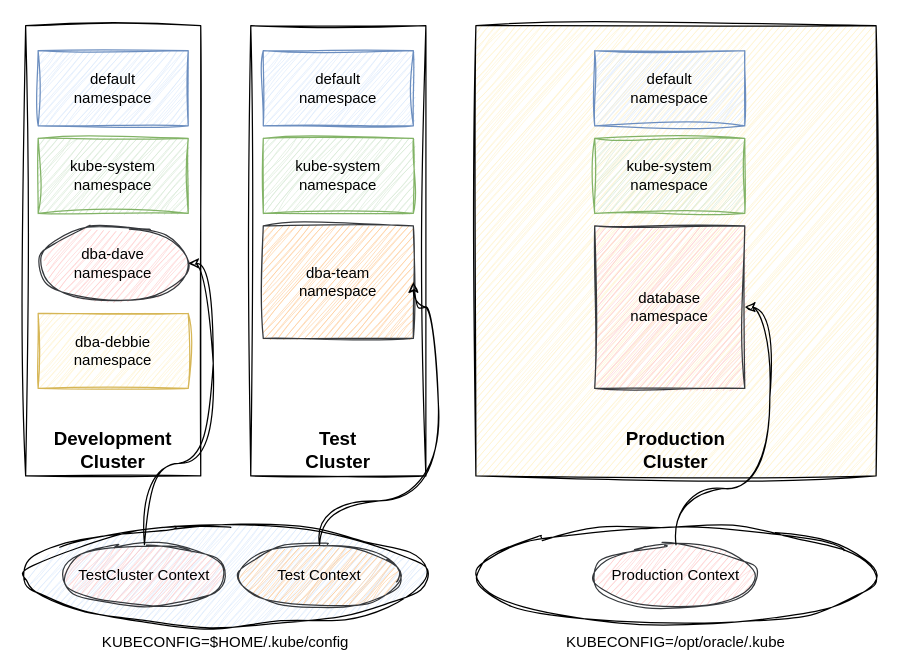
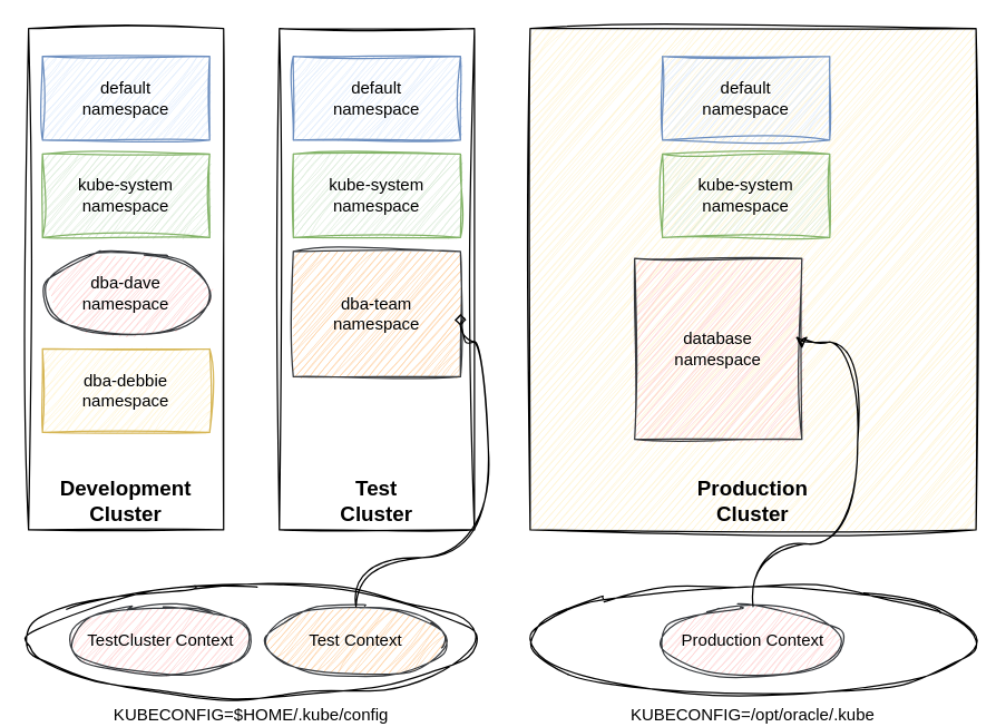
  <mxCell id="0" />
  <mxCell id="1" parent="0" />
- <mxCell id="2" value="KUBECONFIG=$HOME/.kube/config" style="ellipse;whiteSpace=wrap;html=1;sketch=1;curveFitting=1;jiggle=2;verticalAlign=bottom;spacingTop=0;spacingBottom=-22;fillColor=#dae8fc;" vertex="1" parent="1"><mxGeometry x="20" y="420" width="320" height="80" as="geometry" /></mxCell>
+ <mxCell id="2" value="KUBECONFIG=$HOME/.kube/config" style="ellipse;whiteSpace=wrap;html=1;sketch=1;curveFitting=1;jiggle=2;verticalAlign=bottom;spacingTop=0;spacingBottom=-22;" vertex="1" parent="1"><mxGeometry x="20" y="420" width="320" height="80" as="geometry" /></mxCell>
  <mxCell id="3" value="KUBECONFIG=/opt/oracle/.kube" style="ellipse;whiteSpace=wrap;html=1;sketch=1;curveFitting=1;jiggle=2;verticalAlign=bottom;spacingBottom=-22;" vertex="1" parent="1"><mxGeometry x="380" y="420" width="320" height="80" as="geometry" /></mxCell>
  <mxCell id="4" value="TestCluster Context" style="ellipse;whiteSpace=wrap;html=1;sketch=1;curveFitting=1;jiggle=2;fillColor=#ffcccc;strokeColor=#36393d;" vertex="1" parent="1"><mxGeometry x="50" y="435" width="130" height="50" as="geometry" /></mxCell>
  <mxCell id="5" value="Production Context" style="ellipse;whiteSpace=wrap;html=1;sketch=1;curveFitting=1;jiggle=2;fillColor=#ffcccc;strokeColor=#36393d;" vertex="1" parent="1"><mxGeometry x="475" y="435" width="130" height="50" as="geometry" /></mxCell>
  <mxCell id="6" value="Test Context" style="ellipse;whiteSpace=wrap;html=1;sketch=1;curveFitting=1;jiggle=2;fillColor=#ffcc99;strokeColor=#36393d;" vertex="1" parent="1"><mxGeometry x="190" y="435" width="130" height="50" as="geometry" /></mxCell>
  <mxCell id="7" value="Development&lt;br style=&quot;font-size: 15px;&quot;&gt;Cluster" style="whiteSpace=wrap;html=1;sketch=1;curveFitting=1;jiggle=2;verticalAlign=bottom;fontSize=15;fontStyle=1" vertex="1" parent="1"><mxGeometry x="20" y="20" width="140" height="360" as="geometry" /></mxCell>
  <mxCell id="8" value="Test&lt;br style=&quot;font-size: 15px;&quot;&gt;Cluster" style="whiteSpace=wrap;html=1;sketch=1;curveFitting=1;jiggle=2;verticalAlign=bottom;fontSize=15;fontStyle=1" vertex="1" parent="1"><mxGeometry x="200" y="20" width="140" height="360" as="geometry" /></mxCell>
  <mxCell id="9" value="Production&lt;br style=&quot;font-size: 15px;&quot;&gt;Cluster" style="whiteSpace=wrap;html=1;sketch=1;curveFitting=1;jiggle=2;verticalAlign=bottom;fontSize=15;fontStyle=1;fillColor=#fff2cc;" vertex="1" parent="1"><mxGeometry x="380" y="20" width="320" height="360" as="geometry" /></mxCell>
  <mxCell id="10" value="default&lt;br&gt;namespace" style="whiteSpace=wrap;html=1;sketch=1;curveFitting=1;jiggle=2;fillColor=#dae8fc;strokeColor=#6c8ebf;" vertex="1" parent="1"><mxGeometry x="30" y="40" width="120" height="60" as="geometry" /></mxCell>
  <mxCell id="11" value="default&lt;br&gt;namespace" style="whiteSpace=wrap;html=1;sketch=1;curveFitting=1;jiggle=2;fillColor=#dae8fc;strokeColor=#6c8ebf;" vertex="1" parent="1"><mxGeometry x="210" y="40" width="120" height="60" as="geometry" /></mxCell>
  <mxCell id="12" value="default&lt;br&gt;namespace" style="whiteSpace=wrap;html=1;sketch=1;curveFitting=1;jiggle=2;fillColor=#dae8fc;strokeColor=#6c8ebf;" vertex="1" parent="1"><mxGeometry x="475" y="40" width="120" height="60" as="geometry" /></mxCell>
  <mxCell id="13" value="kube-system&lt;br&gt;namespace" style="whiteSpace=wrap;html=1;sketch=1;curveFitting=1;jiggle=2;fillColor=#d5e8d4;strokeColor=#82b366;" vertex="1" parent="1"><mxGeometry x="30" y="110" width="120" height="60" as="geometry" /></mxCell>
  <mxCell id="14" value="kube-system&lt;br&gt;namespace" style="whiteSpace=wrap;html=1;sketch=1;curveFitting=1;jiggle=2;fillColor=#d5e8d4;strokeColor=#82b366;" vertex="1" parent="1"><mxGeometry x="210" y="110" width="120" height="60" as="geometry" /></mxCell>
  <mxCell id="15" value="kube-system&lt;br&gt;namespace" style="whiteSpace=wrap;html=1;sketch=1;curveFitting=1;jiggle=2;fillColor=#d5e8d4;strokeColor=#82b366;" vertex="1" parent="1"><mxGeometry x="475" y="110" width="120" height="60" as="geometry" /></mxCell>
  <mxCell id="16" value="dba-dave&lt;br&gt;namespace" style="ellipse;whiteSpace=wrap;html=1;sketch=1;curveFitting=1;jiggle=2;fillColor=#ffcccc;strokeColor=#36393d;" vertex="1" parent="1"><mxGeometry x="30" y="180" width="120" height="60" as="geometry" /></mxCell>
  <mxCell id="17" value="dba-debbie&lt;br&gt;namespace" style="whiteSpace=wrap;html=1;sketch=1;curveFitting=1;jiggle=2;fillColor=#fff2cc;strokeColor=#d6b656;" vertex="1" parent="1"><mxGeometry x="30" y="250" width="120" height="60" as="geometry" /></mxCell>
  <mxCell id="18" value="dba-team&lt;br&gt;namespace" style="whiteSpace=wrap;html=1;sketch=1;curveFitting=1;jiggle=2;fillColor=#ffcc99;strokeColor=#36393d;" vertex="1" parent="1"><mxGeometry x="210" y="180" width="120" height="90" as="geometry" /></mxCell>
- <mxCell id="19" value="database&lt;br&gt;namespace" style="whiteSpace=wrap;html=1;sketch=1;curveFitting=1;jiggle=2;fillColor=#ffcccc;strokeColor=#36393d;" vertex="1" parent="1"><mxGeometry x="475" y="180" width="120" height="130" as="geometry" /></mxCell>
+ <mxCell id="19" value="database&lt;br&gt;namespace" style="whiteSpace=wrap;html=1;sketch=1;curveFitting=1;jiggle=2;fillColor=#ffcccc;strokeColor=#36393d;" vertex="1" parent="1"><mxGeometry x="455" y="185" width="120" height="130" as="geometry" /></mxCell>
  <mxCell id="20" style="edgeStyle=orthogonalEdgeStyle;orthogonalLoop=1;jettySize=auto;html=1;exitX=0.5;exitY=0;exitDx=0;exitDy=0;entryX=1;entryY=0.5;entryDx=0;entryDy=0;curved=1;sketch=1;curveFitting=1;jiggle=2;" edge="1" parent="1" source="5" target="19"><mxGeometry relative="1" as="geometry"><Array as="points"><mxPoint x="540" y="390" /><mxPoint x="615" y="390" /><mxPoint x="615" y="245" /></Array></mxGeometry></mxCell>
- <mxCell id="21" style="edgeStyle=orthogonalEdgeStyle;orthogonalLoop=1;jettySize=auto;html=1;exitX=0.5;exitY=0;exitDx=0;exitDy=0;entryX=1;entryY=0.5;entryDx=0;entryDy=0;curved=1;sketch=1;curveFitting=1;jiggle=2;" edge="1" parent="1" source="4" target="16"><mxGeometry relative="1" as="geometry"><Array as="points"><mxPoint x="115" y="370" /><mxPoint x="170" y="370" /><mxPoint x="170" y="210" /></Array></mxGeometry></mxCell>
- <mxCell id="22" style="edgeStyle=orthogonalEdgeStyle;orthogonalLoop=1;jettySize=auto;html=1;exitX=0.5;exitY=0;exitDx=0;exitDy=0;entryX=1;entryY=0.5;entryDx=0;entryDy=0;curved=1;sketch=1;curveFitting=1;jiggle=2;" edge="1" parent="1" source="6" target="18"><mxGeometry relative="1" as="geometry"><Array as="points"><mxPoint x="255" y="400" /><mxPoint x="350" y="400" /><mxPoint x="350" y="245" /></Array></mxGeometry></mxCell>
+ <mxCell id="22" style="edgeStyle=orthogonalEdgeStyle;orthogonalLoop=1;jettySize=auto;html=1;exitX=0.5;exitY=0;exitDx=0;exitDy=0;entryX=1;entryY=0.5;entryDx=0;entryDy=0;curved=1;sketch=1;curveFitting=1;jiggle=2;endArrow=diamond;" edge="1" parent="1" source="6" target="18"><mxGeometry relative="1" as="geometry"><Array as="points"><mxPoint x="255" y="400" /><mxPoint x="350" y="400" /><mxPoint x="350" y="245" /></Array></mxGeometry></mxCell>
